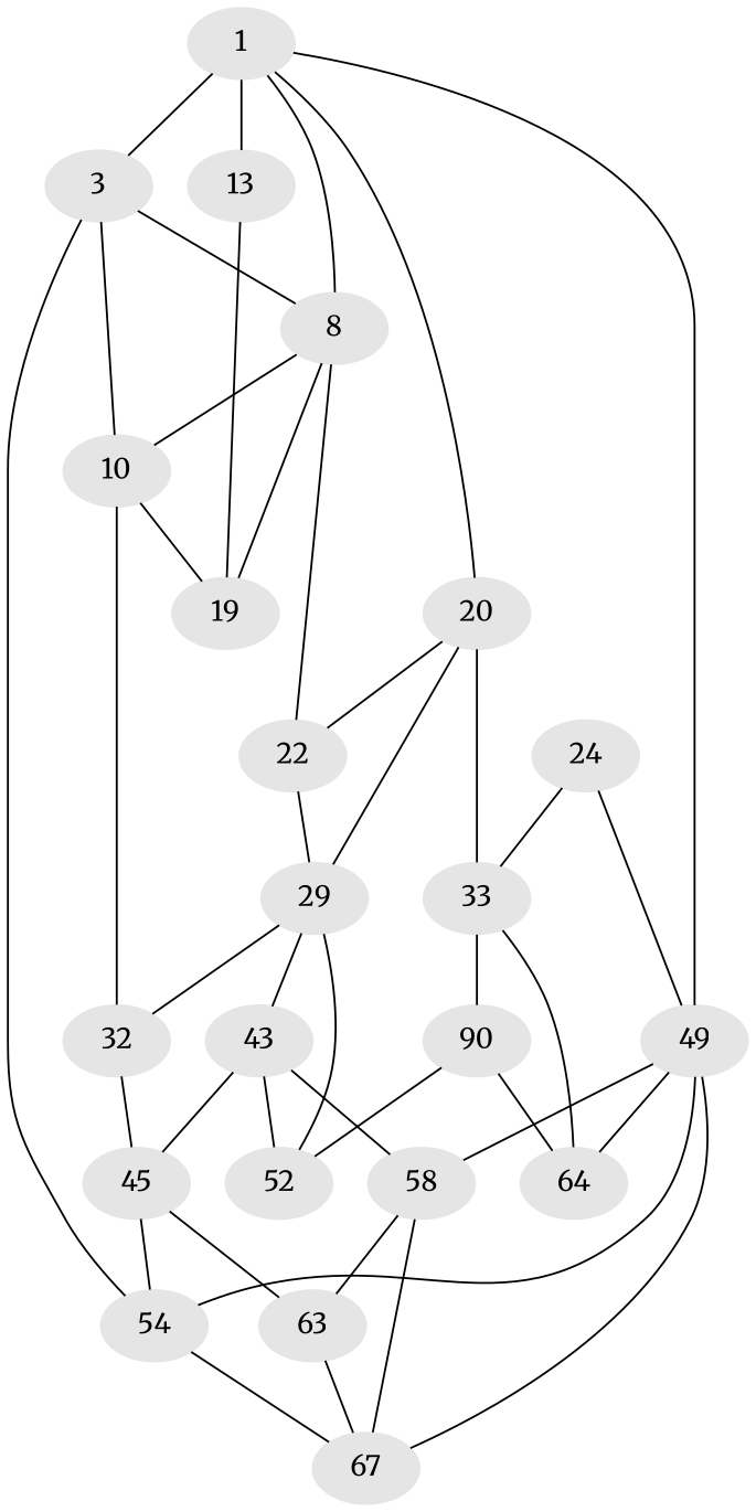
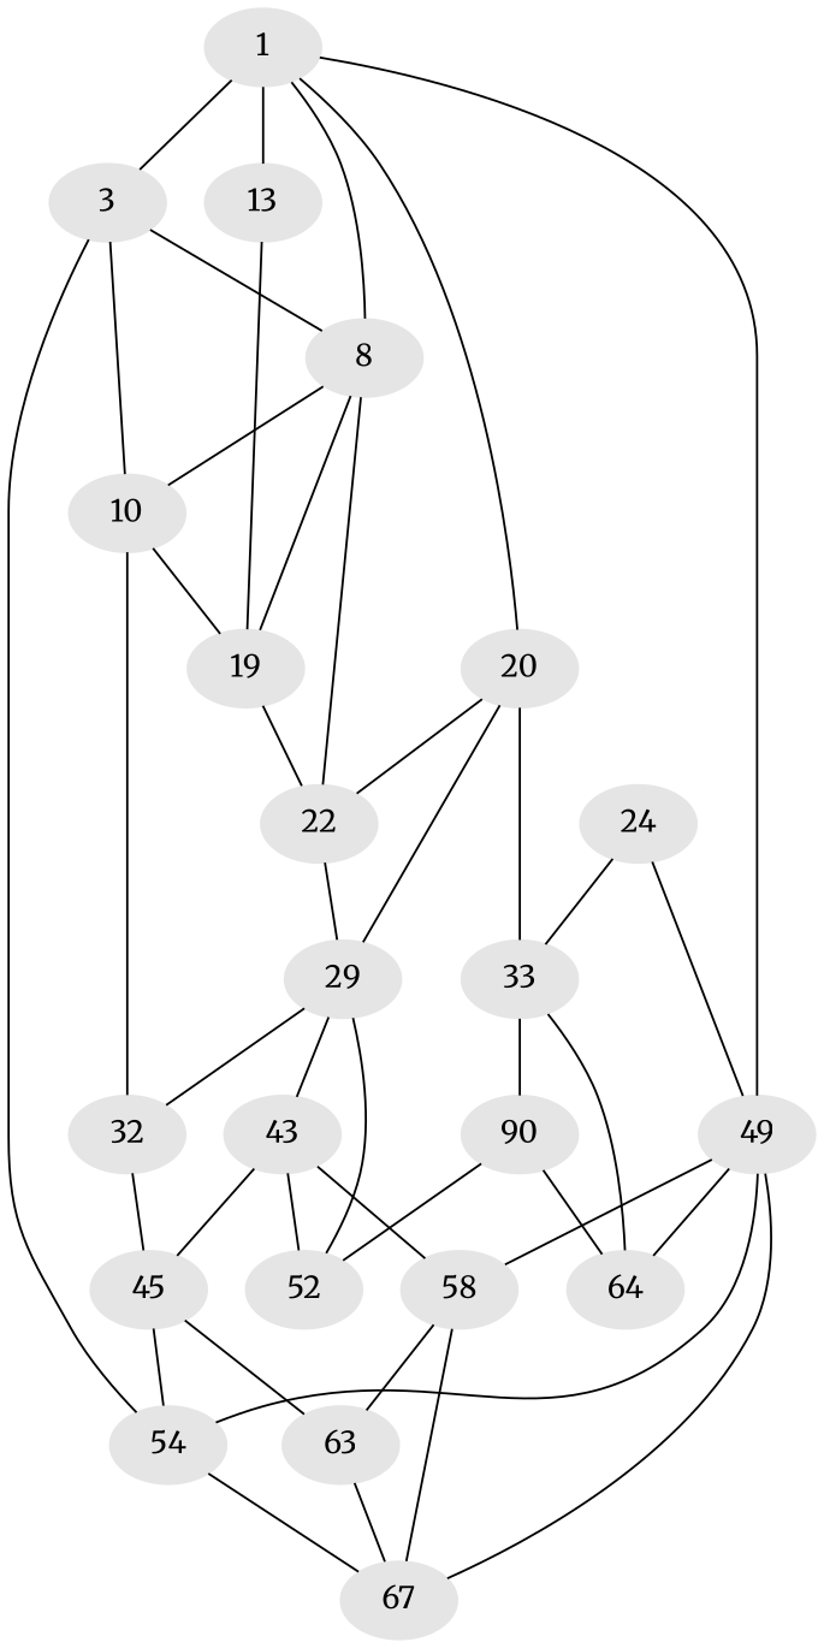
  graph {
    fontname=Merriweather
    node [color=gray90 fontname=Merriweather style=filled]
    edge [fontname=Merriweather]
    1 [super="+2+6"]
    3 [super="+28+4"]
    8 [super="+17+9"]
    13 [super="+15+14"]
    20 [super="+21"]
    49 [super="+50+68"]
    10 [super="+26+11"]
    54 [super="+55"]
    19
    22 [super="+23"]
    29 [super="+30"]
    33 [super="+38+34"]
    64 [super="+65"]
    58 [super="+59"]
    67 [super="+70"]
    32 [super="+41"]
    45 [super="+53"]
    24 [super="+48+25"]
    43 [super="+44+57"]
    52
    n21 [label=90 super="+51"]
    63
    1 -- 3
    1 -- 8
    1 -- 13 [weight=3]
    1 -- 20
    1 -- 49
    3 -- 8
    3 -- 10 [weight=2]
    3 -- 54 [weight=2]
    8 -- 10 [weight=2]
    8 -- 19
    8 -- 22
    13 -- 19 [weight=2]
    20 -- 22
    20 -- 29 [weight=2]
    20 -- 33 [weight=2]
    49 -- 54
    49 -- 64 [weight=2]
    49 -- 58
    49 -- 67
    10 -- 19
    10 -- 32 [weight=2]
    54 -- 67 [weight=2]
+   19 -- 22
    22 -- 29
    29 -- 32
    29 -- 43
    29 -- 52
    33 -- 64
    33 -- n21 [weight=2]
    58 -- 67 [weight=2]
    58 -- 63
    32 -- 45
    45 -- 54
    45 -- 63
    24 -- 49
    24 -- 33 [weight=2]
    43 -- 58 [weight=2]
    43 -- 45
    43 -- 52
    n21 -- 64
    n21 -- 52
    63 -- 67
  }
